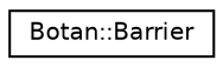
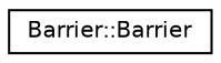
  digraph {
    rankdir=LR
-   n1 [color=black fillcolor=white fontname=Helvetica fontsize=10 height=0.2 label="Botan::Barrier" shape=record style=filled width=0.4]
+   n1 [color=black fillcolor=white fontname=Helvetica fontsize=10 height=0.2 label="Barrier::Barrier" shape=record style=filled width=0.4]
  }
